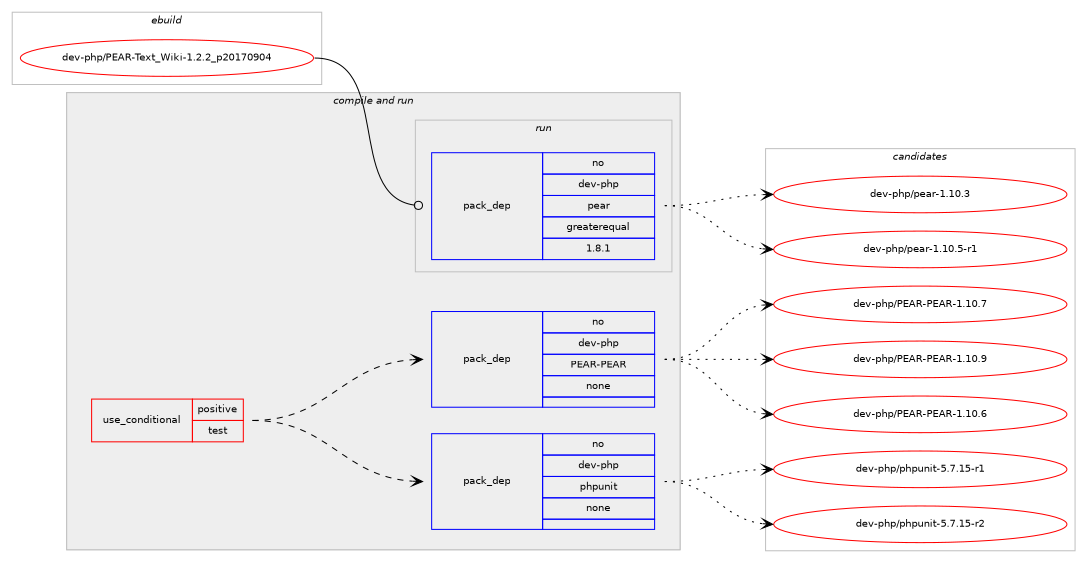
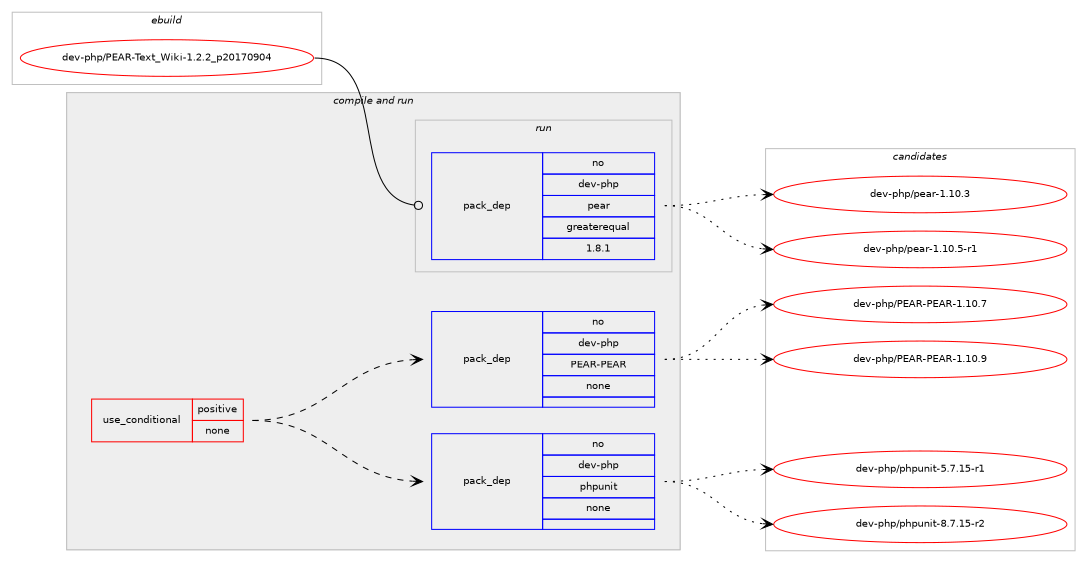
  digraph {
    compound=true
    concentrate=true
    fontname=Helvetica
    fontsize=10
    newrank=true
    rankdir=LR
    ranksep=1.5
    node [color=red fontname=Helvetica fontsize=10]
    edge [arrowhead=vee headport=w style=dotted tailport=e weight=100]
    n1 [label="dev-php/PEAR-Text_Wiki-1.2.2_p20170904" width=4]
    n2 [color=blue label=<<TABLE BORDER="0" CELLBORDER="1" CELLSPACING="0" CELLPADDING="4" WIDTH="220"><TR><TD ROWSPAN="6" CELLPADDING="30">pack_dep</TD></TR><TR><TD WIDTH="110">no</TD></TR><TR><TD>dev-php</TD></TR><TR><TD>phpunit</TD></TR><TR><TD>none</TD></TR><TR><TD></TD></TR></TABLE>> shape=none]
    n3 [color=blue label=<<TABLE BORDER="0" CELLBORDER="1" CELLSPACING="0" CELLPADDING="4" WIDTH="220"><TR><TD ROWSPAN="6" CELLPADDING="30">pack_dep</TD></TR><TR><TD WIDTH="110">no</TD></TR><TR><TD>dev-php</TD></TR><TR><TD>PEAR-PEAR</TD></TR><TR><TD>none</TD></TR><TR><TD></TD></TR></TABLE>> shape=none]
-   n4 [label=<<TABLE BORDER="0" CELLBORDER="1" CELLSPACING="0" CELLPADDING="4"><TR><TD ROWSPAN="3" CELLPADDING="10">use_conditional</TD></TR><TR><TD>positive</TD></TR><TR><TD>test</TD></TR></TABLE>> shape=none]
+   n4 [label=<<TABLE BORDER="0" CELLBORDER="1" CELLSPACING="0" CELLPADDING="4"><TR><TD ROWSPAN="3" CELLPADDING="10">use_conditional</TD></TR><TR><TD>positive</TD></TR><TR><TD>none</TD></TR></TABLE>> shape=none]
    n5 [color=blue label=<<TABLE BORDER="0" CELLBORDER="1" CELLSPACING="0" CELLPADDING="4" WIDTH="220"><TR><TD ROWSPAN="6" CELLPADDING="30">pack_dep</TD></TR><TR><TD WIDTH="110">no</TD></TR><TR><TD>dev-php</TD></TR><TR><TD>pear</TD></TR><TR><TD>greaterequal</TD></TR><TR><TD>1.8.1</TD></TR></TABLE>> shape=none]
    n6 [label="dev-php/phpunit-5.7.15-r1" width=4]
-   n7 [label="dev-php/phpunit-5.7.15-r2" width=4]
-   n8 [label="dev-php/PEAR-PEAR-1.10.6" width=4]
+   n7 [label="dev-php/phpunit-8.7.15-r2" width=4]
    n9 [label="dev-php/PEAR-PEAR-1.10.7" width=4]
    n10 [label="dev-php/PEAR-PEAR-1.10.9" width=4]
    n11 [label="dev-php/pear-1.10.5-r1" width=4]
    n12 [label="dev-php/pear-1.10.3" width=4]
    subgraph cluster_1 {
      color=gray
      label=<<i>ebuild</i>>
      rank=same
      n1
    }
    subgraph cluster_2 {
      color=gray
      label=<<i>dependencies</i>>
      subgraph cluster_3 {
        color=gray
        fillcolor="#eeeeee"
        label=<<i>compile</i>>
        style=filled
        subgraph sub_4 {
          color=gray
          fillcolor="#eeeeee"
          label=<<i>compile</i>>
          style=filled
          n4
          subgraph sub_5 {
            color=gray
            fillcolor="#eeeeee"
            label=<<i>compile</i>>
            style=filled
            n2
          }
          subgraph sub_6 {
            color=gray
            fillcolor="#eeeeee"
            label=<<i>compile</i>>
            style=filled
            n3
          }
        }
      }
      subgraph cluster_7 {
        color=gray
        fillcolor="#eeeeee"
        label=<<i>compile and run</i>>
        style=filled
      }
      subgraph cluster_8 {
        color=gray
        fillcolor="#eeeeee"
        label=<<i>run</i>>
        style=filled
        subgraph sub_9 {
          color=gray
          fillcolor="#eeeeee"
          label=<<i>run</i>>
          style=filled
          n5
        }
      }
    }
    subgraph cluster_10 {
      color=gray
      label=<<i>candidates</i>>
      rank=same
      subgraph sub_11 {
        color=black
        label=<<i>candidates</i>>
        nodesep=1
        rank=same
        n6
        n7
      }
      subgraph sub_12 {
        color=black
        label=<<i>candidates</i>>
        nodesep=1
        rank=same
-       n8
        n9
        n10
      }
      subgraph sub_13 {
        color=black
        label=<<i>candidates</i>>
        nodesep=1
        rank=same
        n11
        n12
      }
    }
    n1 -> n5 [arrowhead=odot style=solid weight=20]
    n2 -> n6
    n2 -> n7
-   n3 -> n8
    n3 -> n9
    n3 -> n10
    n4 -> n2 [style=dashed weight=20]
    n4 -> n3 [style=dashed weight=20]
    n5 -> n11
    n5 -> n12
  }
